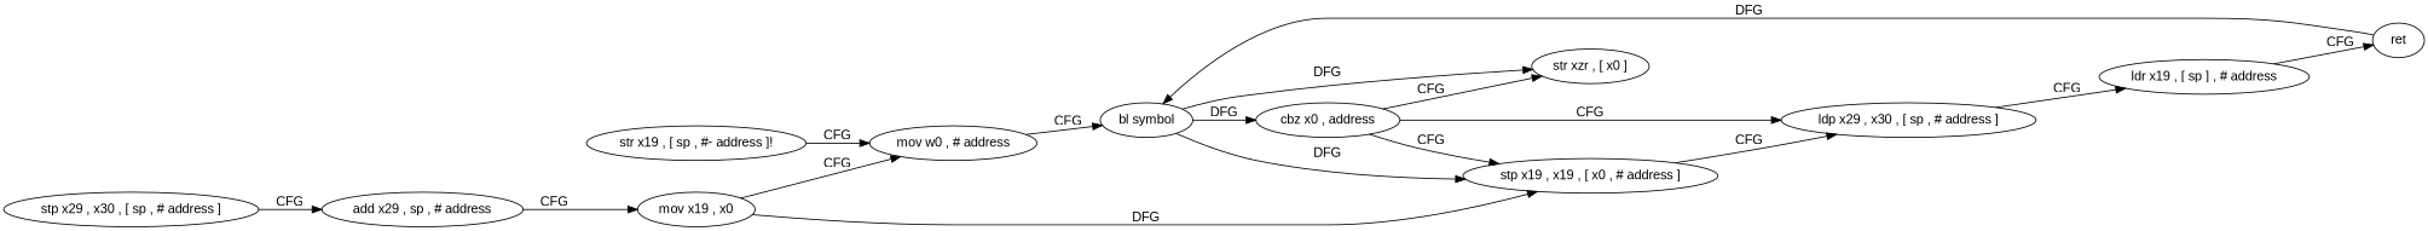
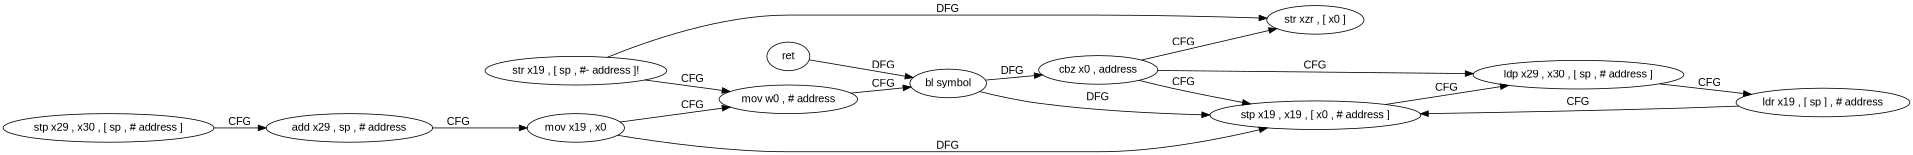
  digraph {
    fontname="Liberation Sans"
    rankdir=LR
    node [fontname="Liberation Sans"]
    edge [fontname="Liberation Sans"]
    n1 [label="str x19 , [ sp , #- address ]!"]
    n2 [label="mov w0 , # address"]
    n3 [label="stp x29 , x30 , [ sp , # address ]"]
    n4 [label="add x29 , sp , # address"]
    n5 [label="mov x19 , x0"]
    n6 [label="stp x19 , x19 , [ x0 , # address ]"]
    n7 [label="bl symbol"]
    n8 [label="ldp x29 , x30 , [ sp , # address ]"]
    n9 [label="cbz x0 , address"]
    n10 [label="str xzr , [ x0 ]"]
    n11 [label=ret]
    n12 [label="ldr x19 , [ sp ] , # address"]
    n1 -> n2 [label=CFG]
    n2 -> n7 [label=CFG]
    n3 -> n4 [label=CFG]
    n4 -> n5 [label=CFG]
    n5 -> n2 [label=CFG]
    n5 -> n6 [label=DFG]
    n6 -> n8 [label=CFG]
    n7 -> n6 [label=DFG]
    n7 -> n9 [label=DFG]
-   n7 -> n10 [label=DFG]
+   n1 -> n10 [label=DFG]
    n8 -> n12 [label=CFG]
    n9 -> n6 [label=CFG]
    n9 -> n8 [label=CFG]
    n9 -> n10 [label=CFG]
    n11 -> n7 [label=DFG]
-   n12 -> n11 [label=CFG]
+   n12 -> n6 [label=CFG]
  }
